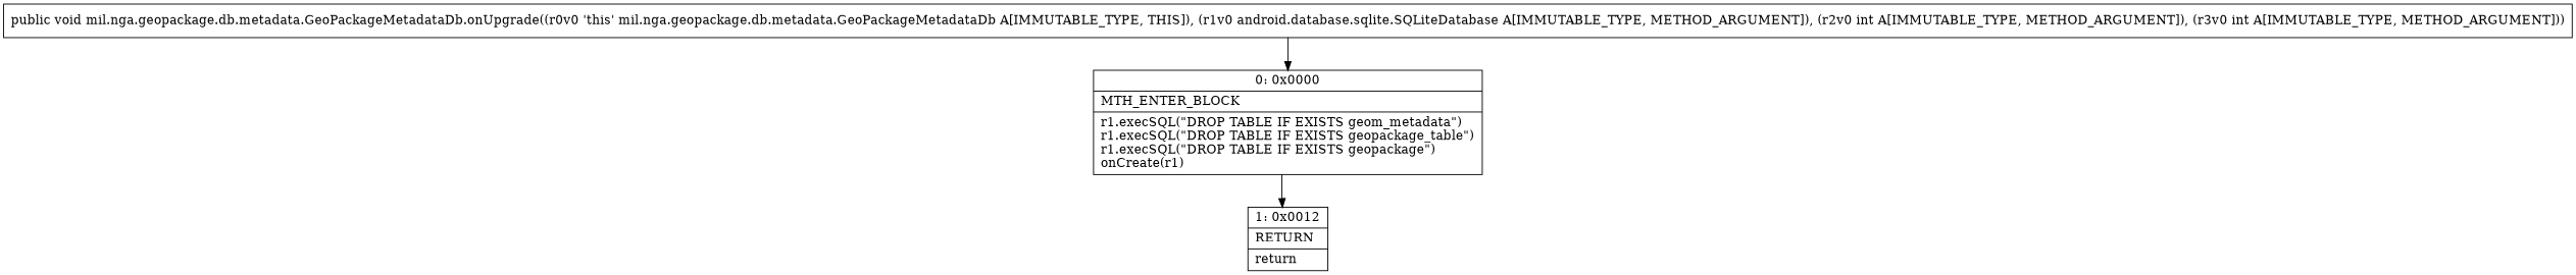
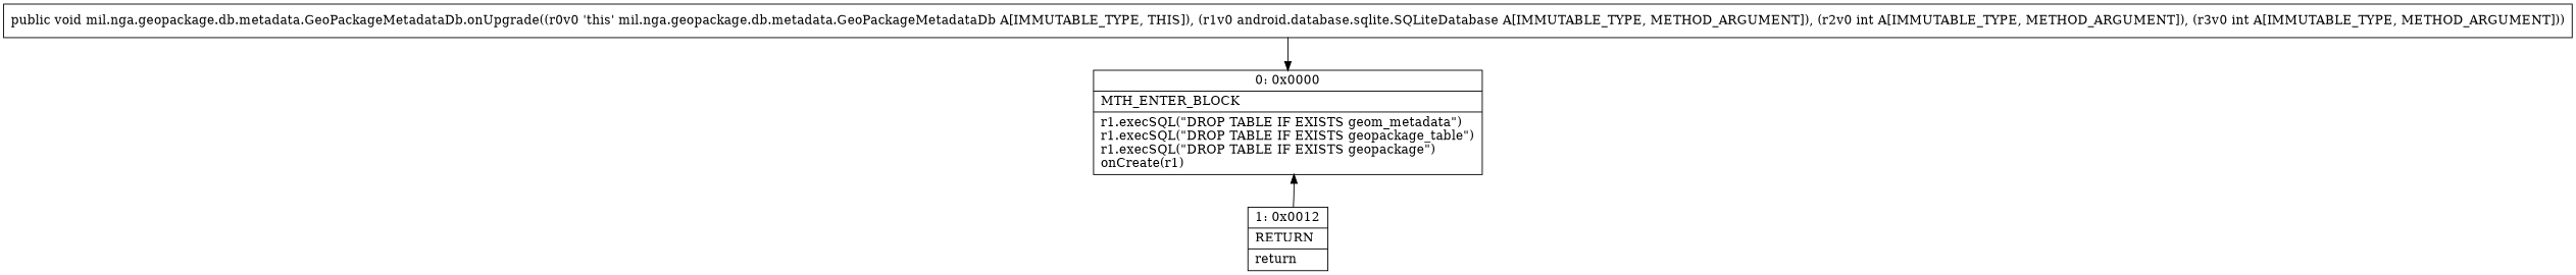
  digraph {
    node [shape=record]
    n1 [label="{0\:\ 0x0000|MTH_ENTER_BLOCK\l|r1.execSQL(\"DROP TABLE IF EXISTS geom_metadata\")\lr1.execSQL(\"DROP TABLE IF EXISTS geopackage_table\")\lr1.execSQL(\"DROP TABLE IF EXISTS geopackage\")\lonCreate(r1)\l}"]
    n2 [label="{1\:\ 0x0012|RETURN\l|return\l}"]
    n3 [label="{public void mil.nga.geopackage.db.metadata.GeoPackageMetadataDb.onUpgrade((r0v0 'this' mil.nga.geopackage.db.metadata.GeoPackageMetadataDb A[IMMUTABLE_TYPE, THIS]), (r1v0 android.database.sqlite.SQLiteDatabase A[IMMUTABLE_TYPE, METHOD_ARGUMENT]), (r2v0 int A[IMMUTABLE_TYPE, METHOD_ARGUMENT]), (r3v0 int A[IMMUTABLE_TYPE, METHOD_ARGUMENT])) }"]
-   n1 -> n2
+   n2 -> n1
    n3 -> n1
  }
